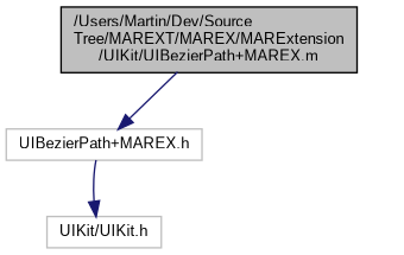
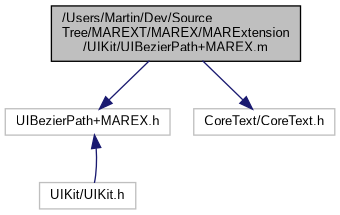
  digraph {
    fontname="Liberation Sans"
    node [color=grey75 fillcolor=white fontname="Liberation Sans" fontsize=10 shape=record style=filled]
    edge [color=midnightblue fontname="Liberation Sans" fontsize=10 labelfontname=Helvetica labelfontsize=10 style=solid]
    n1 [color=black fillcolor=grey75 fontcolor=black height=0.2 label="/Users/Martin/Dev/Source\lTree/MAREXT/MAREX/MARExtension\l/UIKit/UIBezierPath+MAREX.m" width=0.4]
    n2 [height=0.2 label="UIBezierPath+MAREX.h" width=0.4]
+   n3 [height=0.2 label="CoreText/CoreText.h" width=0.4]
    n4 [height=0.2 label="UIKit/UIKit.h" width=0.4]
    n1 -> n2
-   n2 -> n4
+   n1 -> n3
+   n4 -> n2
  }
